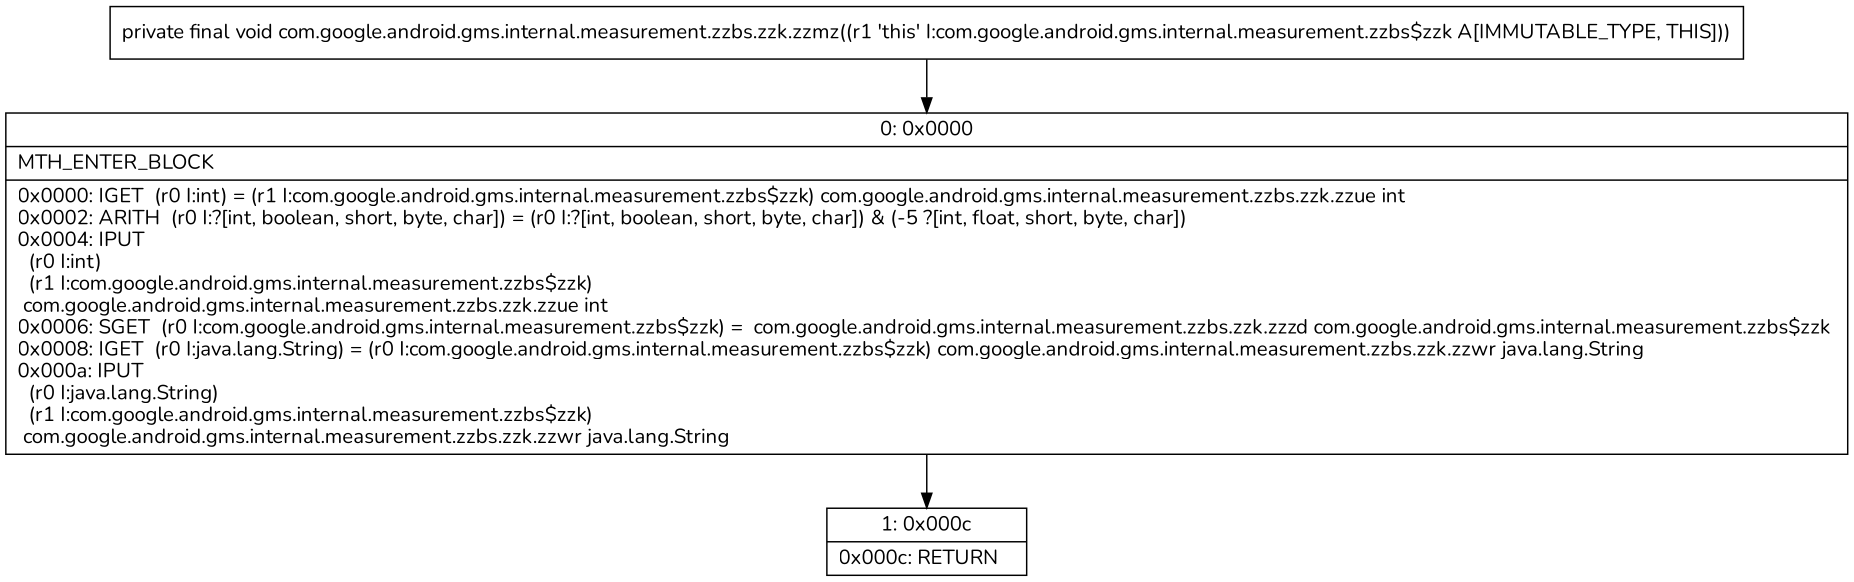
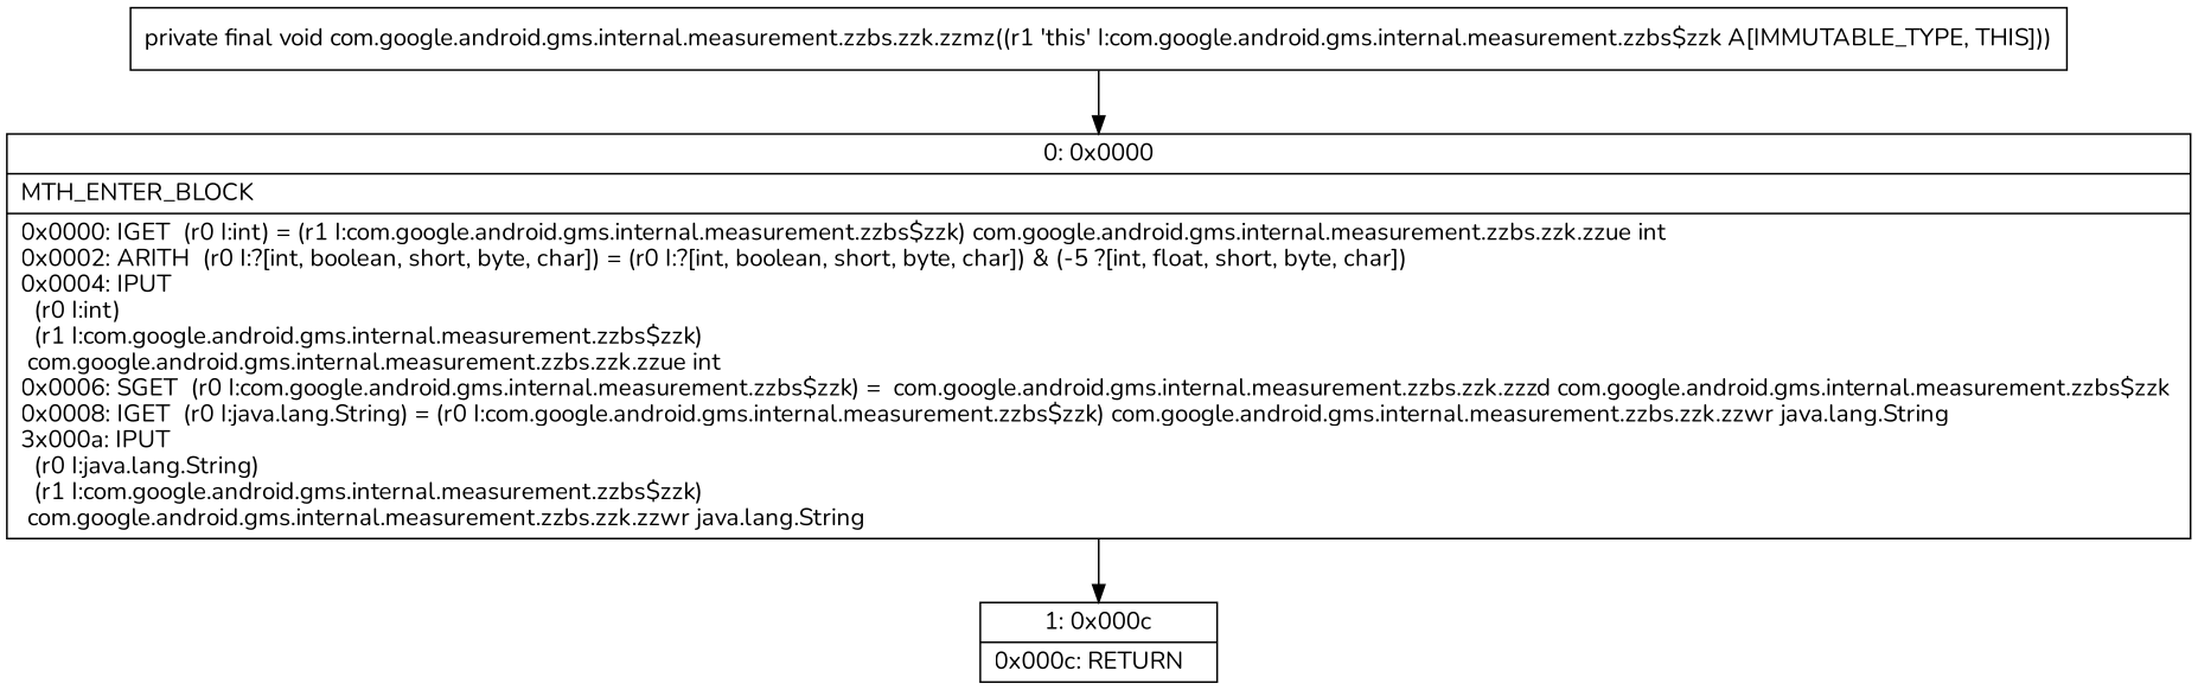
  digraph {
    fontname=Nunito
    node [shape=record fontname=Nunito]
    edge [fontname=Nunito]
-   n1 [label="{0\:\ 0x0000|MTH_ENTER_BLOCK\l|0x0000: IGET  (r0 I:int) = (r1 I:com.google.android.gms.internal.measurement.zzbs$zzk) com.google.android.gms.internal.measurement.zzbs.zzk.zzue int \l0x0002: ARITH  (r0 I:?[int, boolean, short, byte, char]) = (r0 I:?[int, boolean, short, byte, char]) & (\-5 ?[int, float, short, byte, char]) \l0x0004: IPUT  \l  (r0 I:int)\l  (r1 I:com.google.android.gms.internal.measurement.zzbs$zzk)\l com.google.android.gms.internal.measurement.zzbs.zzk.zzue int \l0x0006: SGET  (r0 I:com.google.android.gms.internal.measurement.zzbs$zzk) =  com.google.android.gms.internal.measurement.zzbs.zzk.zzzd com.google.android.gms.internal.measurement.zzbs$zzk \l0x0008: IGET  (r0 I:java.lang.String) = (r0 I:com.google.android.gms.internal.measurement.zzbs$zzk) com.google.android.gms.internal.measurement.zzbs.zzk.zzwr java.lang.String \l0x000a: IPUT  \l  (r0 I:java.lang.String)\l  (r1 I:com.google.android.gms.internal.measurement.zzbs$zzk)\l com.google.android.gms.internal.measurement.zzbs.zzk.zzwr java.lang.String \l}"]
+   n1 [label="{0\:\ 0x0000|MTH_ENTER_BLOCK\l|0x0000: IGET  (r0 I:int) = (r1 I:com.google.android.gms.internal.measurement.zzbs$zzk) com.google.android.gms.internal.measurement.zzbs.zzk.zzue int \l0x0002: ARITH  (r0 I:?[int, boolean, short, byte, char]) = (r0 I:?[int, boolean, short, byte, char]) & (\-5 ?[int, float, short, byte, char]) \l0x0004: IPUT  \l  (r0 I:int)\l  (r1 I:com.google.android.gms.internal.measurement.zzbs$zzk)\l com.google.android.gms.internal.measurement.zzbs.zzk.zzue int \l0x0006: SGET  (r0 I:com.google.android.gms.internal.measurement.zzbs$zzk) =  com.google.android.gms.internal.measurement.zzbs.zzk.zzzd com.google.android.gms.internal.measurement.zzbs$zzk \l0x0008: IGET  (r0 I:java.lang.String) = (r0 I:com.google.android.gms.internal.measurement.zzbs$zzk) com.google.android.gms.internal.measurement.zzbs.zzk.zzwr java.lang.String \l3x000a: IPUT  \l  (r0 I:java.lang.String)\l  (r1 I:com.google.android.gms.internal.measurement.zzbs$zzk)\l com.google.android.gms.internal.measurement.zzbs.zzk.zzwr java.lang.String \l}"]
    n2 [label="{1\:\ 0x000c|0x000c: RETURN   \l}"]
    n3 [label="{private final void com.google.android.gms.internal.measurement.zzbs.zzk.zzmz((r1 'this' I:com.google.android.gms.internal.measurement.zzbs$zzk A[IMMUTABLE_TYPE, THIS])) }"]
    n1 -> n2
    n3 -> n1
  }
